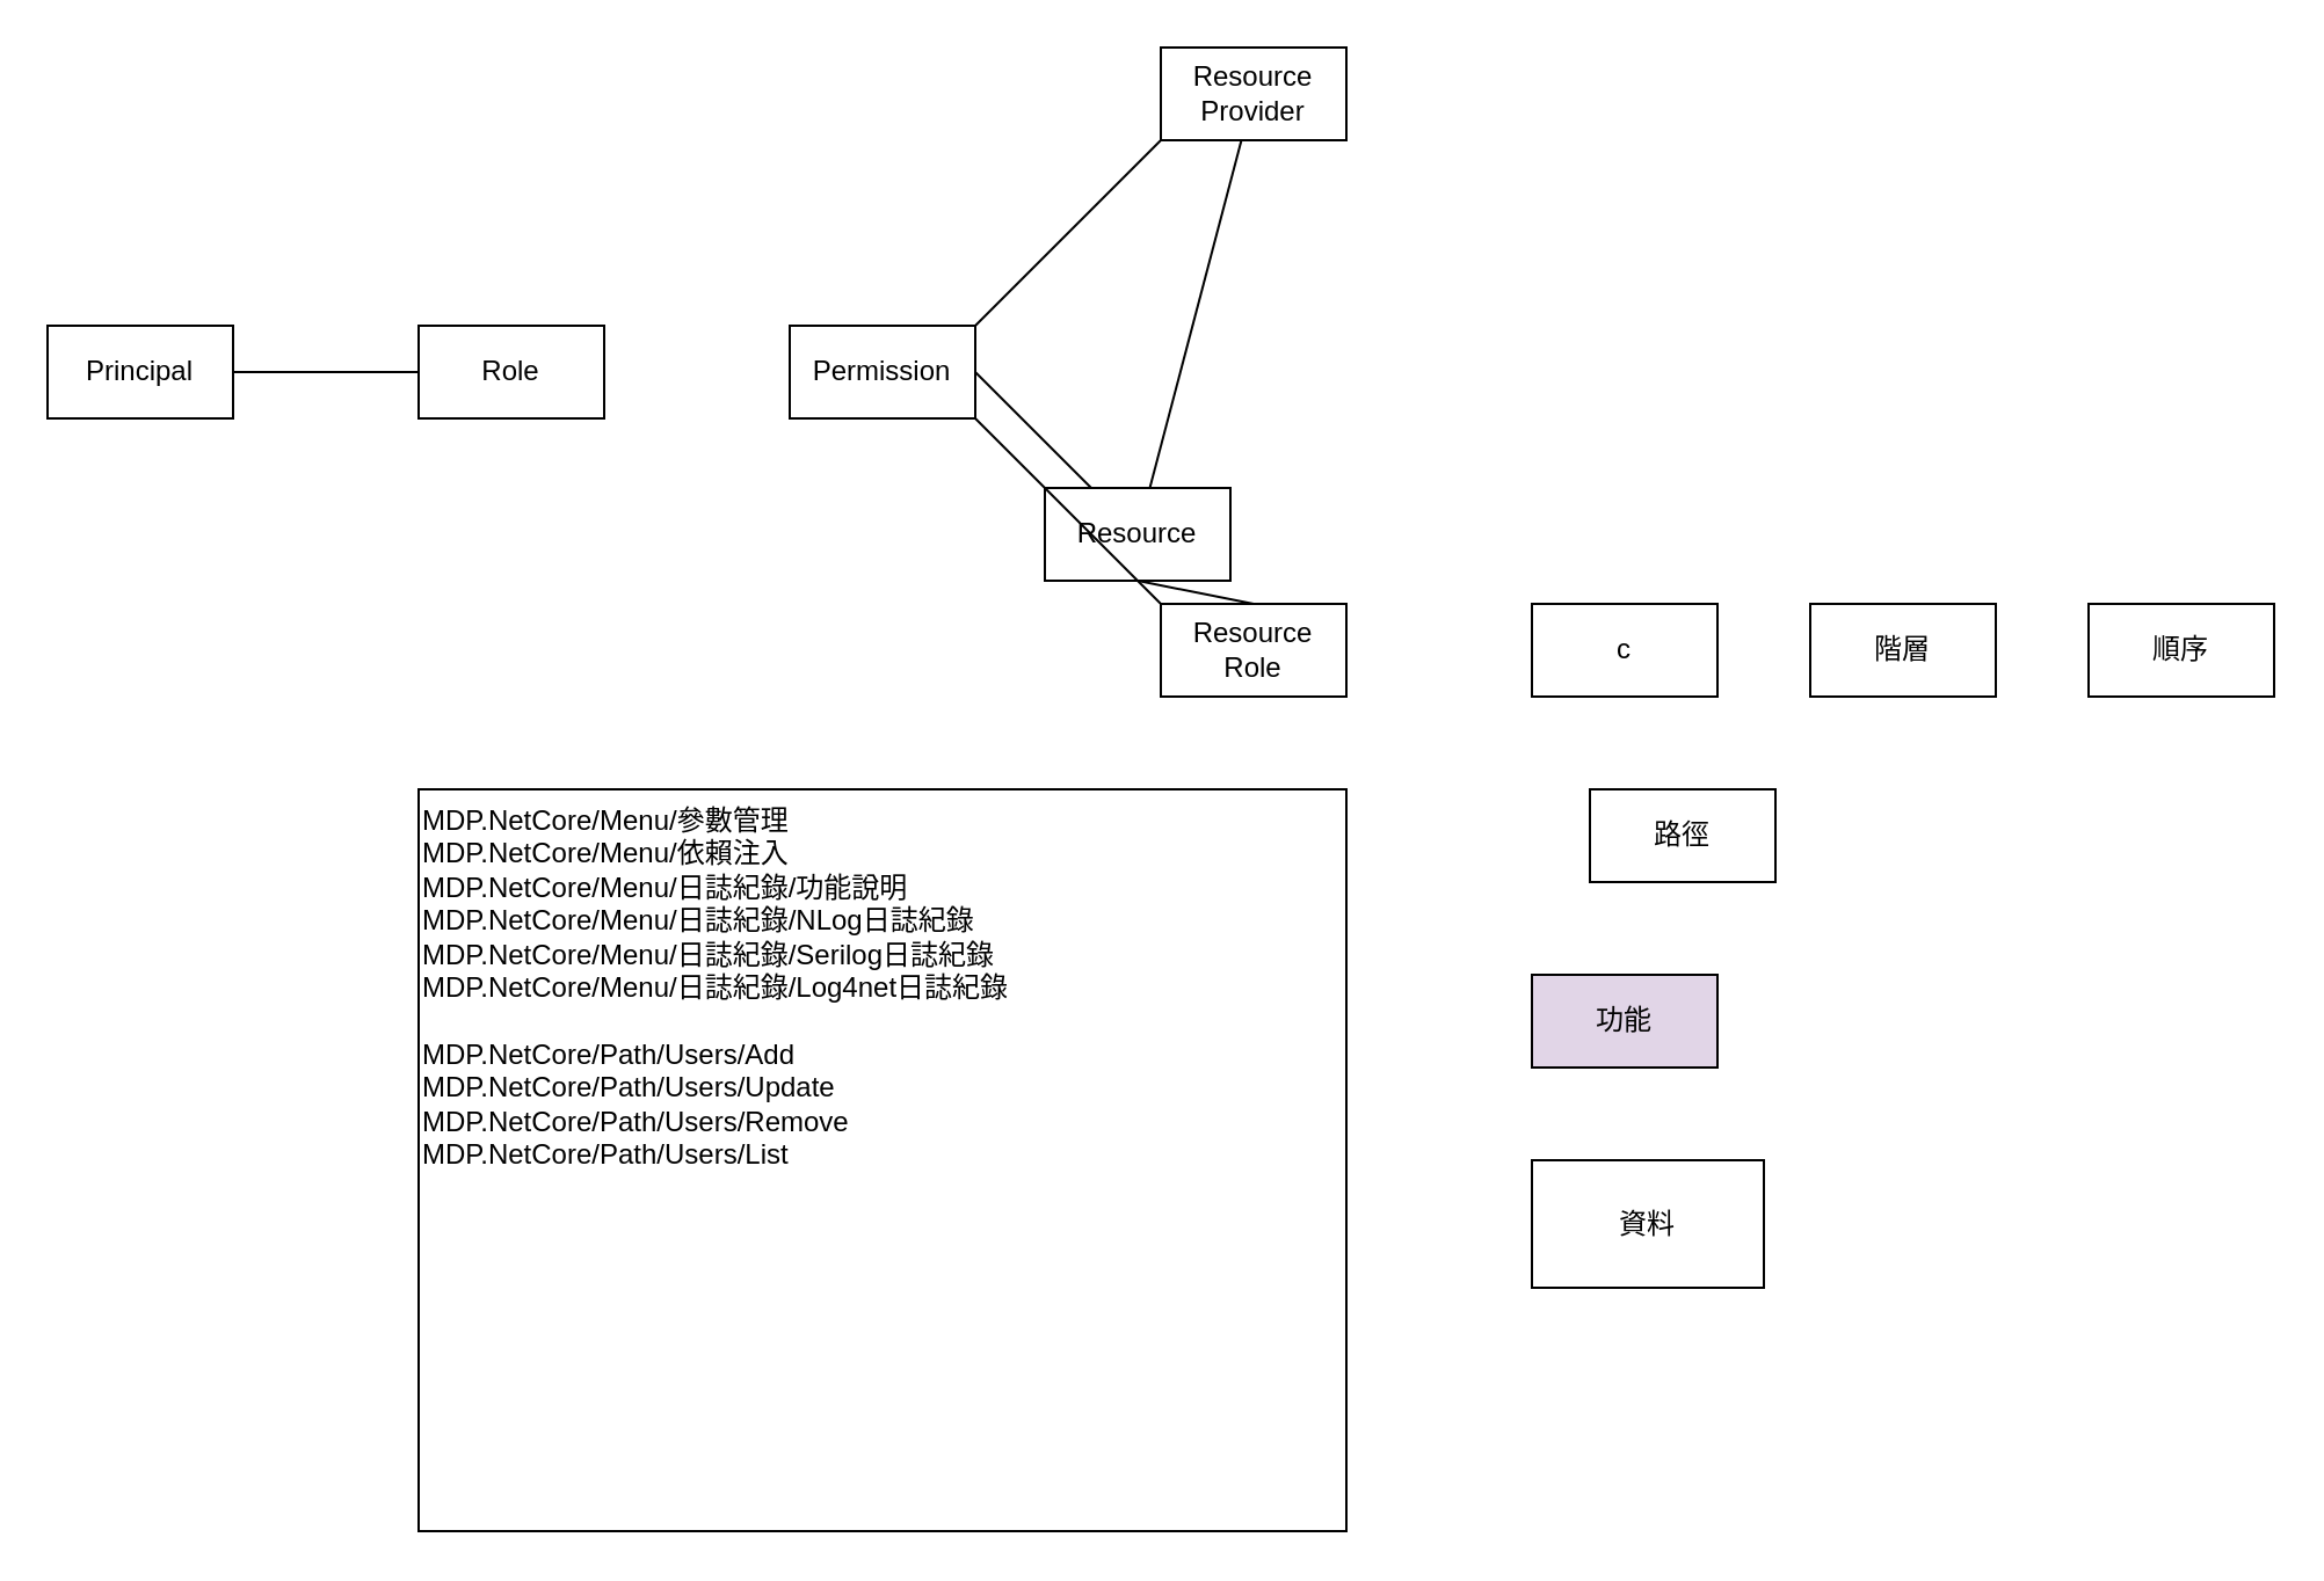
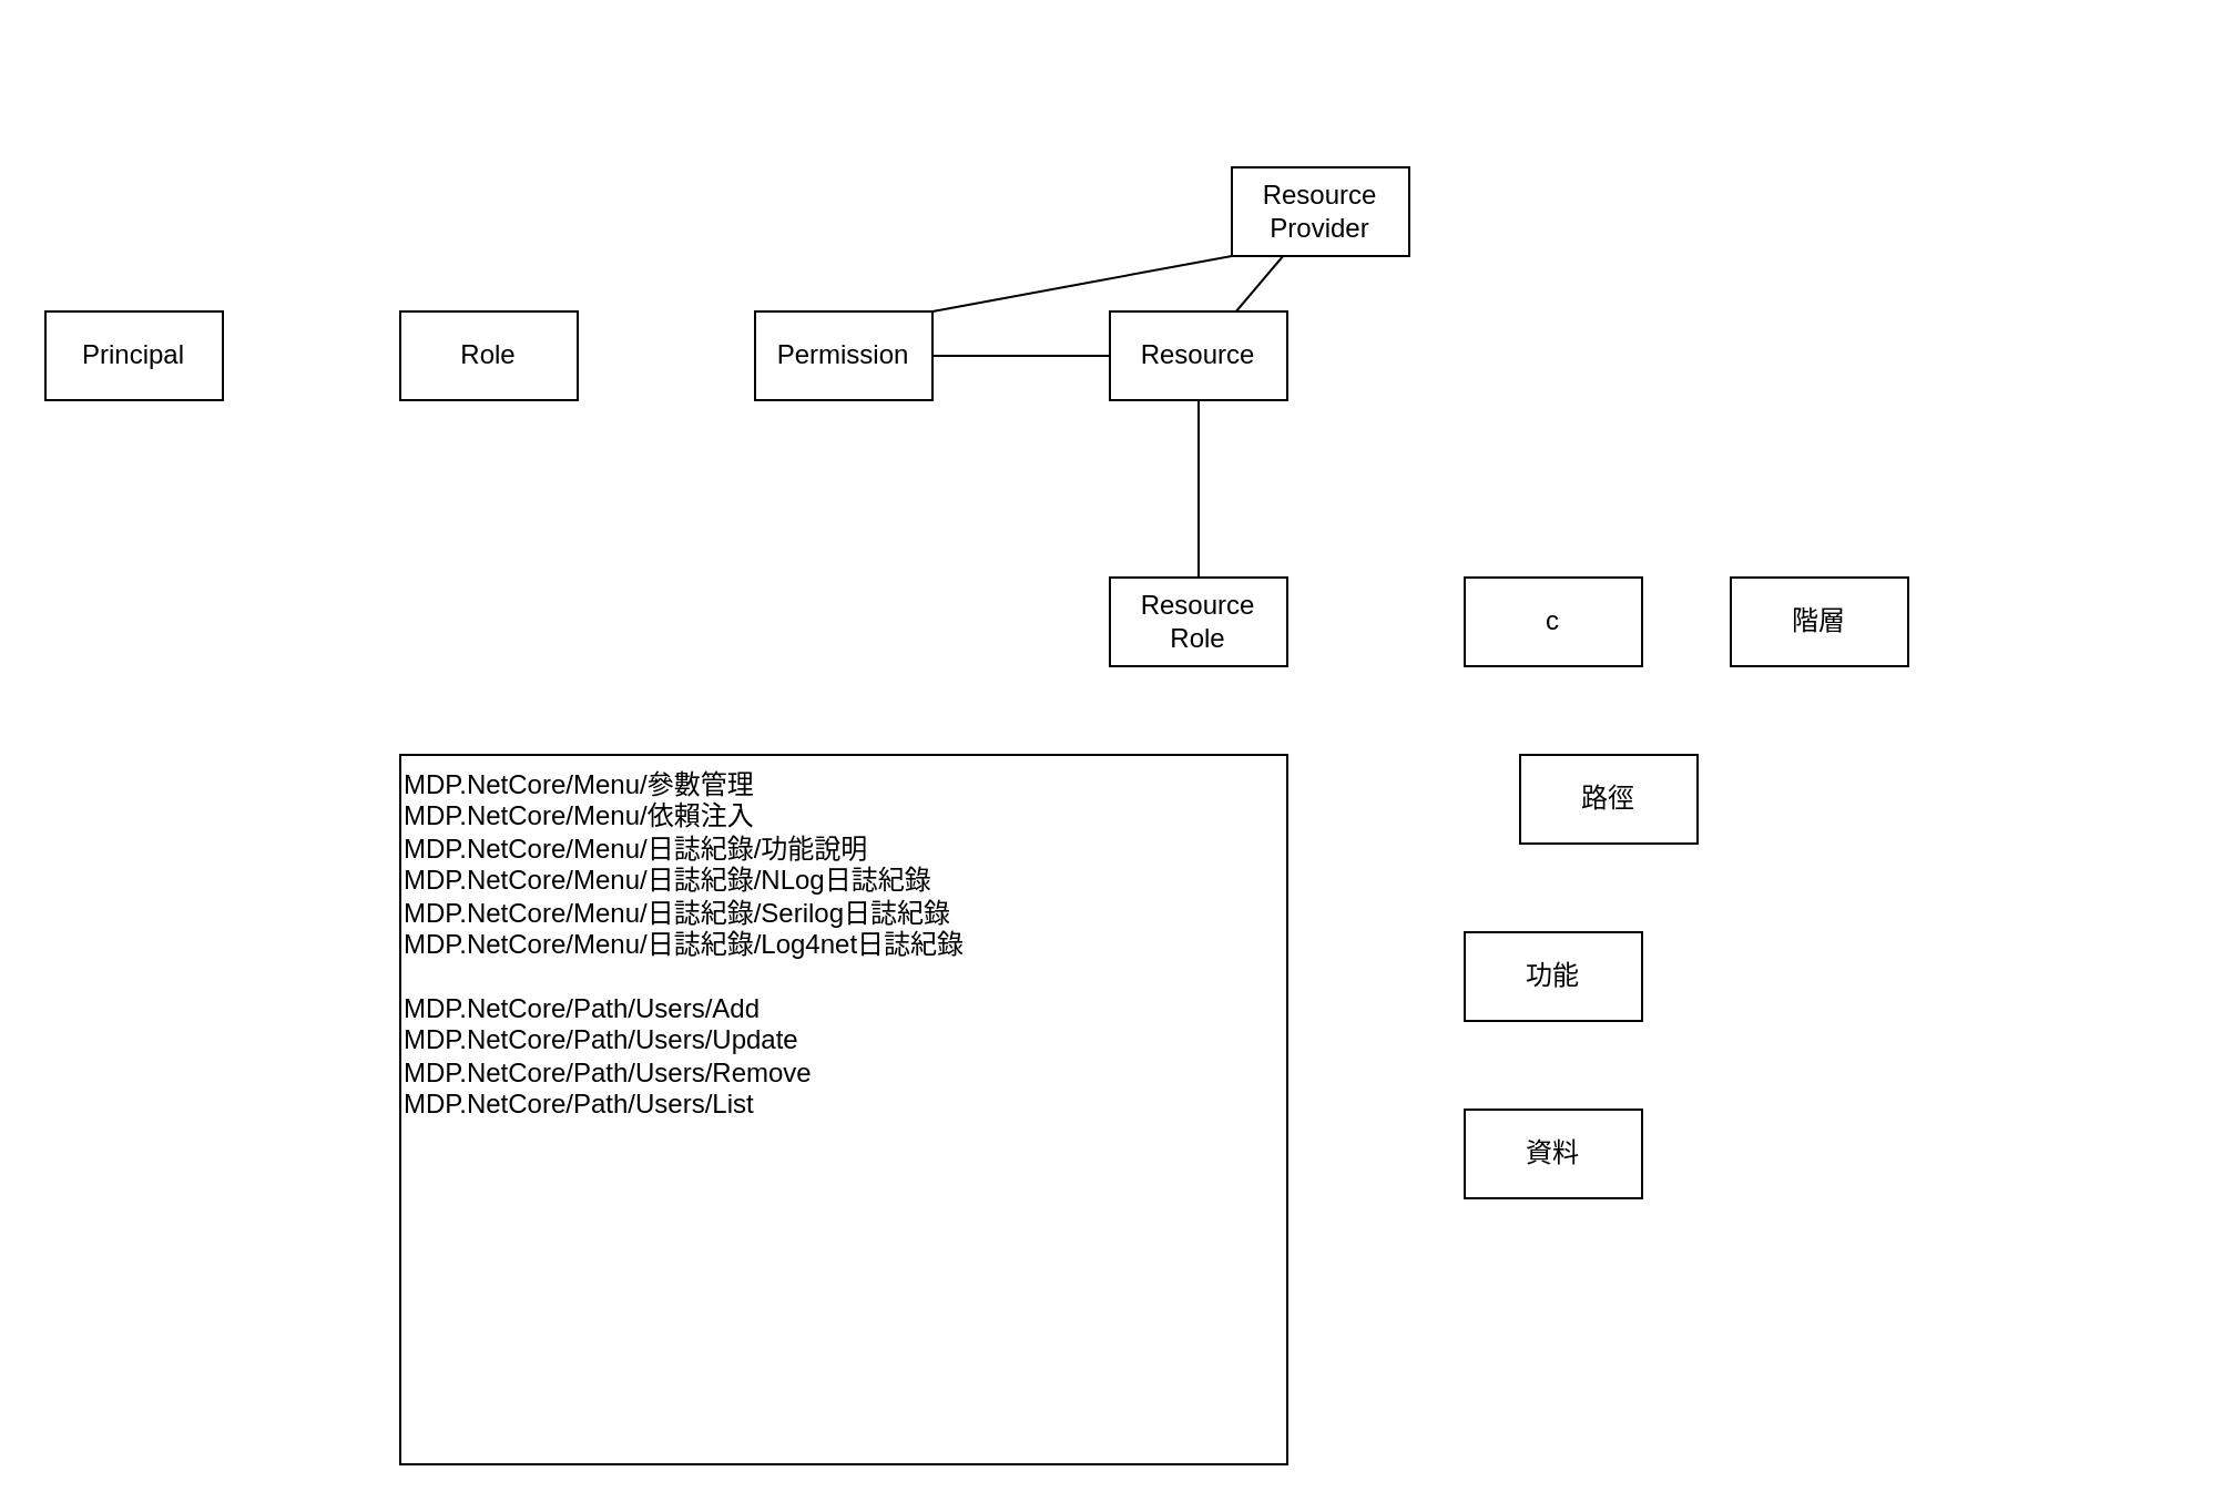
  <mxCell id="0" />
  <mxCell id="1" parent="0" />
  <mxCell id="2" value="c" style="rounded=0;whiteSpace=wrap;html=1;" vertex="1" parent="1"><mxGeometry x="660" y="260" width="80" height="40" as="geometry" /></mxCell>
  <mxCell id="3" value="路徑" style="rounded=0;whiteSpace=wrap;html=1;" vertex="1" parent="1"><mxGeometry x="685" y="340" width="80" height="40" as="geometry" /></mxCell>
- <mxCell id="4" value="功能" style="rounded=0;whiteSpace=wrap;html=1;fillColor=#e1d5e7;" vertex="1" parent="1"><mxGeometry x="660" y="420" width="80" height="40" as="geometry" /></mxCell>
- <mxCell id="5" value="資料" style="rounded=0;whiteSpace=wrap;html=1;" vertex="1" parent="1"><mxGeometry x="660" y="500" width="100" height="55" as="geometry" /></mxCell>
- <mxCell id="6" value="Resource Provider" style="rounded=0;whiteSpace=wrap;html=1;" vertex="1" parent="1"><mxGeometry x="500" y="20" width="80" height="40" as="geometry" /></mxCell>
+ <mxCell id="4" value="功能" style="rounded=0;whiteSpace=wrap;html=1;" vertex="1" parent="1"><mxGeometry x="660" y="420" width="80" height="40" as="geometry" /></mxCell>
+ <mxCell id="5" value="資料" style="rounded=0;whiteSpace=wrap;html=1;" vertex="1" parent="1"><mxGeometry x="660" y="500" width="80" height="40" as="geometry" /></mxCell>
+ <mxCell id="6" value="Resource Provider" style="rounded=0;whiteSpace=wrap;html=1;" vertex="1" parent="1"><mxGeometry x="555" y="75" width="80" height="40" as="geometry" /></mxCell>
  <mxCell id="7" value="Role" style="rounded=0;whiteSpace=wrap;html=1;" vertex="1" parent="1"><mxGeometry x="180" y="140" width="80" height="40" as="geometry" /></mxCell>
  <mxCell id="8" value="Principal" style="rounded=0;whiteSpace=wrap;html=1;" vertex="1" parent="1"><mxGeometry x="20" y="140" width="80" height="40" as="geometry" /></mxCell>
- <mxCell id="9" value="Resource" style="rounded=0;whiteSpace=wrap;html=1;" vertex="1" parent="1"><mxGeometry x="450" y="210" width="80" height="40" as="geometry" /></mxCell>
+ <mxCell id="9" value="Resource" style="rounded=0;whiteSpace=wrap;html=1;" vertex="1" parent="1"><mxGeometry x="500" y="140" width="80" height="40" as="geometry" /></mxCell>
  <mxCell id="10" value="Permission" style="rounded=0;whiteSpace=wrap;html=1;" vertex="1" parent="1"><mxGeometry x="340" y="140" width="80" height="40" as="geometry" /></mxCell>
- <mxCell id="11" value="" style="endArrow=none;html=1;exitX=1;exitY=0.5;exitDx=0;exitDy=0;entryX=0;entryY=0.5;entryDx=0;entryDy=0;" edge="1" parent="1" source="8" target="7"><mxGeometry width="50" height="50" relative="1" as="geometry"><mxPoint x="550" y="270" as="sourcePoint" /><mxPoint x="600" y="220" as="targetPoint" /></mxGeometry></mxCell>
  <mxCell id="12" value="" style="endArrow=none;html=1;exitX=1;exitY=0.5;exitDx=0;exitDy=0;" edge="1" parent="1" source="10" target="9"><mxGeometry width="50" height="50" relative="1" as="geometry"><mxPoint x="120" y="180" as="sourcePoint" /><mxPoint x="200" y="180" as="targetPoint" /></mxGeometry></mxCell>
  <mxCell id="13" value="" style="endArrow=none;html=1;" edge="1" parent="1" source="9" target="6"><mxGeometry width="50" height="50" relative="1" as="geometry"><mxPoint x="130" y="190" as="sourcePoint" /><mxPoint x="210" y="190" as="targetPoint" /></mxGeometry></mxCell>
  <mxCell id="14" value="" style="endArrow=none;html=1;exitX=1;exitY=0;exitDx=0;exitDy=0;entryX=0;entryY=1;entryDx=0;entryDy=0;" edge="1" parent="1" source="10" target="6"><mxGeometry width="50" height="50" relative="1" as="geometry"><mxPoint x="140" y="200" as="sourcePoint" /><mxPoint x="220" y="200" as="targetPoint" /></mxGeometry></mxCell>
  <mxCell id="15" value="Resource Role" style="rounded=0;whiteSpace=wrap;html=1;" vertex="1" parent="1"><mxGeometry x="500" y="260" width="80" height="40" as="geometry" /></mxCell>
- <mxCell id="16" value="" style="endArrow=none;html=1;entryX=0;entryY=0;entryDx=0;entryDy=0;exitX=1;exitY=1;exitDx=0;exitDy=0;" edge="1" parent="1" source="10" target="15"><mxGeometry width="50" height="50" relative="1" as="geometry"><mxPoint x="430" y="170" as="sourcePoint" /><mxPoint x="510" y="170" as="targetPoint" /></mxGeometry></mxCell>
  <mxCell id="17" value="" style="endArrow=none;html=1;entryX=0.5;entryY=0;entryDx=0;entryDy=0;exitX=0.5;exitY=1;exitDx=0;exitDy=0;" edge="1" parent="1" source="9" target="15"><mxGeometry width="50" height="50" relative="1" as="geometry"><mxPoint x="430" y="190" as="sourcePoint" /><mxPoint x="510" y="270" as="targetPoint" /></mxGeometry></mxCell>
  <mxCell id="18" value="階層" style="rounded=0;whiteSpace=wrap;html=1;" vertex="1" parent="1"><mxGeometry x="780" y="260" width="80" height="40" as="geometry" /></mxCell>
- <mxCell id="19" value="順序" style="rounded=0;whiteSpace=wrap;html=1;" vertex="1" parent="1"><mxGeometry x="900" y="260" width="80" height="40" as="geometry" /></mxCell>
  <mxCell id="20" value="&lt;span&gt;&lt;div&gt;MDP.NetCore/Menu/參數管理&lt;/div&gt;&lt;div&gt;MDP.NetCore/Menu/依賴注入&lt;/div&gt;&lt;div&gt;MDP.NetCore/Menu/日誌紀錄/功能說明&lt;/div&gt;&lt;div&gt;MDP.NetCore/Menu/日誌紀錄/NLog日誌紀錄&lt;/div&gt;&lt;div&gt;MDP.NetCore/Menu/日誌紀錄/Serilog日誌紀錄&lt;/div&gt;&lt;div&gt;MDP.NetCore/Menu/日誌紀錄/Log4net日誌紀錄&lt;/div&gt;&lt;div&gt;&lt;br&gt;&lt;/div&gt;&lt;div&gt;MDP.NetCore/Path/Users/Add&lt;/div&gt;&lt;div&gt;MDP.NetCore/Path/Users/Update&lt;/div&gt;&lt;div&gt;MDP.NetCore/Path/Users/Remove&lt;/div&gt;&lt;div&gt;MDP.NetCore/Path/Users/List&lt;/div&gt;&lt;/span&gt;" style="rounded=0;whiteSpace=wrap;html=1;align=left;verticalAlign=top;" vertex="1" parent="1"><mxGeometry x="180" y="340" width="400" height="320" as="geometry" /></mxCell>
